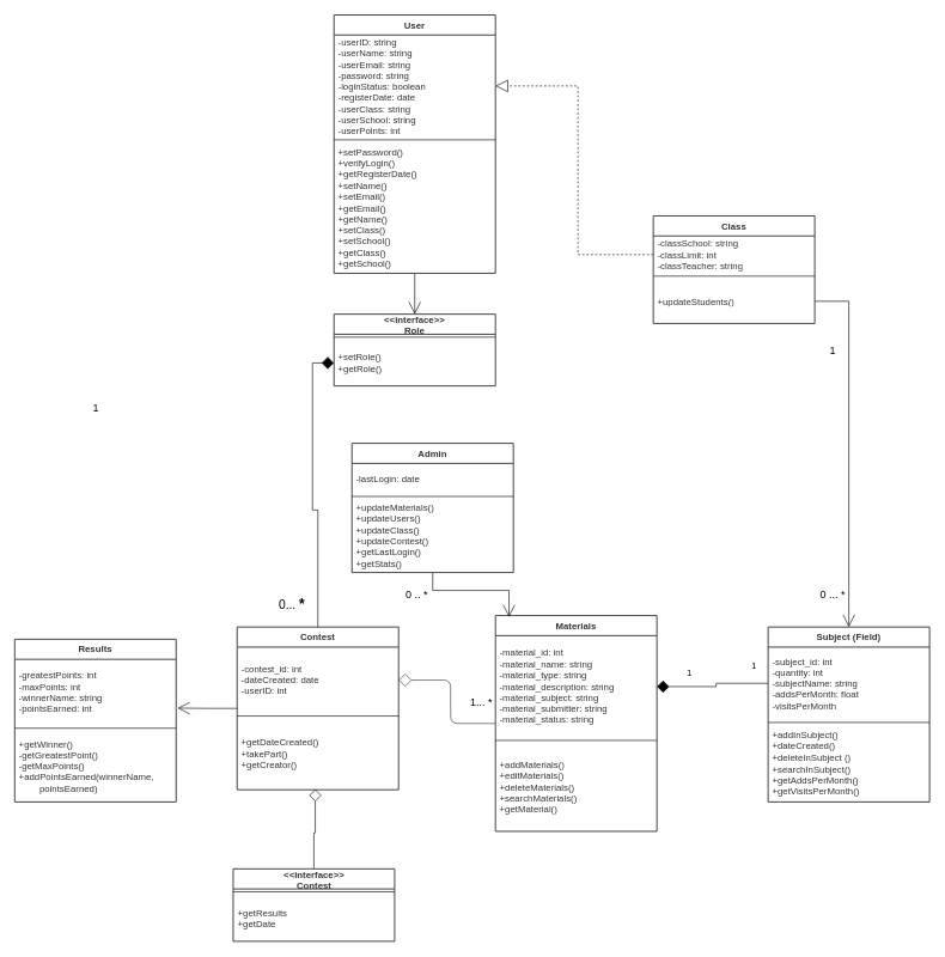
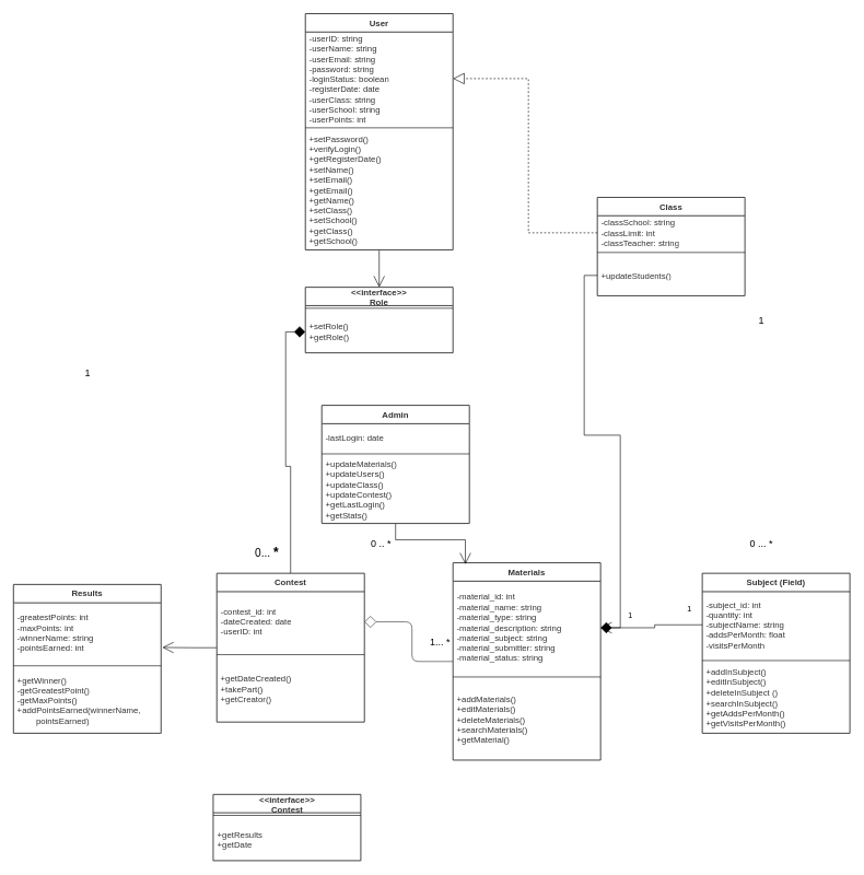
  <mxCell id="0" />
  <mxCell id="1" parent="0" />
  <mxCell id="2" value="Class" style="html=1;overflow=block;blockSpacing=1;whiteSpace=wrap;swimlane;childLayout=stackLayout;horizontal=1;horizontalStack=0;resizeParent=1;resizeParentMax=0;resizeLast=0;collapsible=0;fontStyle=0;marginBottom=0;swimlaneFillColor=#ffffff;startSize=28;whiteSpace=wrap;fontSize=13;fontColor=#333333;fontStyle=1;whiteSpace=wrap;align=center;spacing=0;strokeColor=#333333;strokeOpacity=100;strokeWidth=1.5;" vertex="1" parent="1"><mxGeometry x="910" y="300" width="225" height="150" as="geometry" /></mxCell>
  <mxCell id="3" value="-classSchool: string&lt;br&gt;-classLimit: int&amp;nbsp;&lt;br&gt;-classTeacher: string" style="part=1;html=1;whiteSpace=wrap;resizeHeight=0;strokeColor=none;fillColor=none;align=left;verticalAlign=middle;spacingLeft=4;spacingRight=4;overflow=hidden;rotatable=0;points=[[0,0.5],[1,0.5]];portConstraint=eastwest;swimlaneFillColor=#ffffff;strokeOpacity=100;whiteSpace=wrap;fontSize=13;fontColor=#333333;" vertex="1" parent="2"><mxGeometry y="28" width="225" height="52" as="geometry" /></mxCell>
  <mxCell id="4" value="" style="line;strokeWidth=1;fillColor=none;align=left;verticalAlign=middle;spacingTop=-1;spacingLeft=3;spacingRight=3;rotatable=0;labelPosition=right;points=[];portConstraint=eastwest;" vertex="1" parent="2"><mxGeometry y="80" width="225" height="8" as="geometry" /></mxCell>
  <mxCell id="5" value="+updateStudents()" style="part=1;html=1;whiteSpace=wrap;resizeHeight=0;strokeColor=none;fillColor=none;align=left;verticalAlign=middle;spacingLeft=4;spacingRight=4;overflow=hidden;rotatable=0;points=[[0,0.5],[1,0.5]];portConstraint=eastwest;swimlaneFillColor=#ffffff;strokeOpacity=100;whiteSpace=wrap;fontSize=13;fontColor=#333333;" vertex="1" parent="2"><mxGeometry y="88" width="225" height="62" as="geometry" /></mxCell>
  <mxCell id="6" value="Subject (Field)" style="html=1;overflow=block;blockSpacing=1;whiteSpace=wrap;swimlane;childLayout=stackLayout;horizontal=1;horizontalStack=0;resizeParent=1;resizeParentMax=0;resizeLast=0;collapsible=0;fontStyle=0;marginBottom=0;swimlaneFillColor=#ffffff;startSize=28;whiteSpace=wrap;fontSize=13;fontColor=#333333;fontStyle=1;whiteSpace=wrap;align=center;spacing=0;strokeColor=#333333;strokeOpacity=100;strokeWidth=1.5;" vertex="1" parent="1"><mxGeometry x="1070" y="873" width="225" height="243.75" as="geometry" /></mxCell>
  <mxCell id="7" value="-subject_id: int&lt;br&gt;-quantity: int&lt;br&gt;-subjectName: string&lt;br&gt;-addsPerMonth: float&lt;br&gt;-visitsPerMonth" style="part=1;html=1;whiteSpace=wrap;resizeHeight=0;strokeColor=none;fillColor=none;align=left;verticalAlign=middle;spacingLeft=4;spacingRight=4;overflow=hidden;rotatable=0;points=[[0,0.5],[1,0.5]];portConstraint=eastwest;swimlaneFillColor=#ffffff;strokeOpacity=100;whiteSpace=wrap;fontSize=13;fontColor=#333333;" vertex="1" parent="6"><mxGeometry y="28" width="225" height="101" as="geometry" /></mxCell>
  <mxCell id="8" value="" style="line;strokeWidth=1;fillColor=none;align=left;verticalAlign=middle;spacingTop=-1;spacingLeft=3;spacingRight=3;rotatable=0;labelPosition=right;points=[];portConstraint=eastwest;" vertex="1" parent="6"><mxGeometry y="129" width="225" height="8" as="geometry" /></mxCell>
- <mxCell id="9" value="+addInSubject()&lt;br&gt;+dateCreated()&lt;br&gt;+deleteInSubject ()&lt;br&gt;+searchInSubject()&lt;br&gt;+getAddsPerMonth()&lt;br&gt;+getVisitsPerMonth()" style="part=1;html=1;whiteSpace=wrap;resizeHeight=0;strokeColor=none;fillColor=none;align=left;verticalAlign=middle;spacingLeft=4;spacingRight=4;overflow=hidden;rotatable=0;points=[[0,0.5],[1,0.5]];portConstraint=eastwest;swimlaneFillColor=#ffffff;strokeOpacity=100;whiteSpace=wrap;fontSize=13;fontColor=#333333;" vertex="1" parent="6"><mxGeometry y="137" width="225" height="106.75" as="geometry" /></mxCell>
+ <mxCell id="9" value="+addInSubject()&lt;br&gt;+editInSubject()&lt;br&gt;+deleteInSubject ()&lt;br&gt;+searchInSubject()&lt;br&gt;+getAddsPerMonth()&lt;br&gt;+getVisitsPerMonth()" style="part=1;html=1;whiteSpace=wrap;resizeHeight=0;strokeColor=none;fillColor=none;align=left;verticalAlign=middle;spacingLeft=4;spacingRight=4;overflow=hidden;rotatable=0;points=[[0,0.5],[1,0.5]];portConstraint=eastwest;swimlaneFillColor=#ffffff;strokeOpacity=100;whiteSpace=wrap;fontSize=13;fontColor=#333333;" vertex="1" parent="6"><mxGeometry y="137" width="225" height="106.75" as="geometry" /></mxCell>
  <mxCell id="10" style="edgeStyle=orthogonalEdgeStyle;rounded=0;orthogonalLoop=1;jettySize=auto;html=1;endArrow=diamond;endFill=1;endSize=15;" edge="1" parent="1" source="12" target="35"><mxGeometry relative="1" as="geometry"><mxPoint x="160.08" y="527.44" as="targetPoint" /></mxGeometry></mxCell>
  <mxCell id="11" style="edgeStyle=orthogonalEdgeStyle;rounded=0;orthogonalLoop=1;jettySize=auto;html=1;entryX=1.009;entryY=0.739;entryDx=0;entryDy=0;entryPerimeter=0;fontSize=20;endArrow=open;endFill=0;endSize=15;strokeWidth=1;" edge="1" parent="1" source="12" target="29"><mxGeometry relative="1" as="geometry" /></mxCell>
  <mxCell id="12" value="Contest" style="html=1;overflow=block;blockSpacing=1;whiteSpace=wrap;swimlane;childLayout=stackLayout;horizontal=1;horizontalStack=0;resizeParent=1;resizeParentMax=0;resizeLast=0;collapsible=0;fontStyle=0;marginBottom=0;swimlaneFillColor=#ffffff;startSize=28;whiteSpace=wrap;fontSize=13;fontColor=#333333;fontStyle=1;whiteSpace=wrap;align=center;spacing=0;strokeColor=#333333;strokeOpacity=100;strokeWidth=1.5;" vertex="1" parent="1"><mxGeometry x="330" y="873" width="225" height="226.75" as="geometry" /></mxCell>
  <mxCell id="13" value="-contest_id: int&lt;br&gt;-dateCreated: date&lt;br&gt;-userID: int" style="part=1;html=1;whiteSpace=wrap;resizeHeight=0;strokeColor=none;fillColor=none;align=left;verticalAlign=middle;spacingLeft=4;spacingRight=4;overflow=hidden;rotatable=0;points=[[0,0.5],[1,0.5]];portConstraint=eastwest;swimlaneFillColor=#ffffff;strokeOpacity=100;whiteSpace=wrap;fontSize=13;fontColor=#333333;" vertex="1" parent="12"><mxGeometry y="28" width="225" height="92" as="geometry" /></mxCell>
  <mxCell id="14" value="" style="line;strokeWidth=1;fillColor=none;align=left;verticalAlign=middle;spacingTop=-1;spacingLeft=3;spacingRight=3;rotatable=0;labelPosition=right;points=[];portConstraint=eastwest;" vertex="1" parent="12"><mxGeometry y="120" width="225" height="8" as="geometry" /></mxCell>
  <mxCell id="15" value="+getDateCreated()&lt;br&gt;+takePart()&lt;br&gt;+getCreator()" style="part=1;html=1;whiteSpace=wrap;resizeHeight=0;strokeColor=none;fillColor=none;align=left;verticalAlign=middle;spacingLeft=4;spacingRight=4;overflow=hidden;rotatable=0;points=[[0,0.5],[1,0.5]];portConstraint=eastwest;swimlaneFillColor=#ffffff;strokeOpacity=100;whiteSpace=wrap;fontSize=13;fontColor=#333333;" vertex="1" parent="12"><mxGeometry y="128" width="225" height="98.75" as="geometry" /></mxCell>
  <mxCell id="16" style="edgeStyle=orthogonalEdgeStyle;rounded=0;orthogonalLoop=1;jettySize=auto;html=1;entryX=0.5;entryY=0;entryDx=0;entryDy=0;fontSize=20;endArrow=open;endFill=0;endSize=15;strokeWidth=1;" edge="1" parent="1" source="17" target="33"><mxGeometry relative="1" as="geometry" /></mxCell>
  <mxCell id="17" value="User" style="html=1;overflow=block;blockSpacing=1;whiteSpace=wrap;swimlane;childLayout=stackLayout;horizontal=1;horizontalStack=0;resizeParent=1;resizeParentMax=0;resizeLast=0;collapsible=0;fontStyle=0;marginBottom=0;swimlaneFillColor=#ffffff;startSize=28;whiteSpace=wrap;fontSize=13;fontColor=#333333;fontStyle=1;whiteSpace=wrap;align=center;spacing=0;strokeColor=#333333;strokeOpacity=100;strokeWidth=1.5;" vertex="1" parent="1"><mxGeometry x="465" y="20" width="225" height="360" as="geometry" /></mxCell>
  <mxCell id="18" value="-userID: string&lt;br&gt;-userName: string&lt;br&gt;-userEmail: string&lt;br&gt;-password: string&lt;br&gt;-loginStatus: boolean&lt;br&gt;-registerDate: date&lt;br&gt;-userClass: string&lt;br&gt;-userSchool: string&lt;br&gt;-userPoints: int" style="part=1;html=1;whiteSpace=wrap;resizeHeight=0;strokeColor=none;fillColor=none;align=left;verticalAlign=middle;spacingLeft=4;spacingRight=4;overflow=hidden;rotatable=0;points=[[0,0.5],[1,0.5]];portConstraint=eastwest;swimlaneFillColor=#ffffff;strokeOpacity=100;whiteSpace=wrap;fontSize=13;fontColor=#333333;" vertex="1" parent="17"><mxGeometry y="28" width="225" height="142" as="geometry" /></mxCell>
  <mxCell id="19" value="" style="line;strokeWidth=1;fillColor=none;align=left;verticalAlign=middle;spacingTop=-1;spacingLeft=3;spacingRight=3;rotatable=0;labelPosition=right;points=[];portConstraint=eastwest;" vertex="1" parent="17"><mxGeometry y="170" width="225" height="8" as="geometry" /></mxCell>
  <mxCell id="20" value="+setPassword()&lt;br&gt;+verifyLogin()&lt;br&gt;+getRegisterDate()&lt;br&gt;+setName()&lt;br&gt;+setEmail()&lt;br&gt;+getEmail()&lt;br&gt;+getName()&lt;br&gt;+setClass()&lt;br&gt;+setSchool()&lt;br&gt;+getClass()&lt;br&gt;+getSchool()" style="part=1;html=1;whiteSpace=wrap;resizeHeight=0;strokeColor=none;fillColor=none;align=left;verticalAlign=middle;spacingLeft=4;spacingRight=4;overflow=hidden;rotatable=0;points=[[0,0.5],[1,0.5]];portConstraint=eastwest;swimlaneFillColor=#ffffff;strokeOpacity=100;whiteSpace=wrap;fontSize=13;fontColor=#333333;" vertex="1" parent="17"><mxGeometry y="178" width="225" height="182" as="geometry" /></mxCell>
  <mxCell id="21" style="edgeStyle=orthogonalEdgeStyle;rounded=1;orthogonalLoop=1;jettySize=auto;html=1;entryX=1;entryY=0.5;entryDx=0;entryDy=0;startArrow=none;startFill=0;endArrow=diamond;endFill=0;endSize=16;strokeColor=#333333;strokeWidth=1;" edge="1" parent="1" source="22" target="13"><mxGeometry relative="1" as="geometry" /></mxCell>
  <mxCell id="22" value="Materials" style="html=1;overflow=block;blockSpacing=1;whiteSpace=wrap;swimlane;childLayout=stackLayout;horizontal=1;horizontalStack=0;resizeParent=1;resizeParentMax=0;resizeLast=0;collapsible=0;fontStyle=0;marginBottom=0;swimlaneFillColor=#ffffff;startSize=28;whiteSpace=wrap;fontSize=13;fontColor=#333333;fontStyle=1;whiteSpace=wrap;align=center;spacing=0;strokeColor=#333333;strokeOpacity=100;strokeWidth=1.5;" vertex="1" parent="1"><mxGeometry x="690" y="857" width="225" height="300.75" as="geometry" /></mxCell>
  <mxCell id="23" value="-material_id: int&lt;br&gt;-material_name: string&lt;br&gt;-material_type: string&lt;br&gt;-material_description: string&lt;br&gt;-material_subject: string&lt;br&gt;-material_submitter: string&lt;br&gt;-material_status: string" style="part=1;html=1;whiteSpace=wrap;resizeHeight=0;strokeColor=none;fillColor=none;align=left;verticalAlign=middle;spacingLeft=4;spacingRight=4;overflow=hidden;rotatable=0;points=[[0,0.5],[1,0.5]];portConstraint=eastwest;swimlaneFillColor=#ffffff;strokeOpacity=100;whiteSpace=wrap;fontSize=13;fontColor=#333333;" vertex="1" parent="22"><mxGeometry y="28" width="225" height="142" as="geometry" /></mxCell>
  <mxCell id="24" value="" style="line;strokeWidth=1;fillColor=none;align=left;verticalAlign=middle;spacingTop=-1;spacingLeft=3;spacingRight=3;rotatable=0;labelPosition=right;points=[];portConstraint=eastwest;" vertex="1" parent="22"><mxGeometry y="170" width="225" height="8" as="geometry" /></mxCell>
  <mxCell id="25" value="+addMaterials()&lt;br&gt;+editMaterials()&lt;br&gt;+deleteMaterials()&lt;br&gt;+searchMaterials()&lt;br&gt;+getMaterial()" style="part=1;html=1;whiteSpace=wrap;resizeHeight=0;strokeColor=none;fillColor=none;align=left;verticalAlign=middle;spacingLeft=4;spacingRight=4;overflow=hidden;rotatable=0;points=[[0,0.5],[1,0.5]];portConstraint=eastwest;swimlaneFillColor=#ffffff;strokeOpacity=100;whiteSpace=wrap;fontSize=13;fontColor=#333333;" vertex="1" parent="22"><mxGeometry y="178" width="225" height="122.75" as="geometry" /></mxCell>
  <mxCell id="26" value="&lt;font style=&quot;font-size: 15px;&quot;&gt;1&lt;/font&gt;" style="text;html=1;align=center;verticalAlign=middle;resizable=0;points=[];autosize=1;strokeColor=none;fillColor=none;" vertex="1" parent="1"><mxGeometry x="122.5" y="557" width="20" height="20" as="geometry" /></mxCell>
  <mxCell id="27" value="&lt;font style=&quot;&quot;&gt;&lt;span style=&quot;font-size: 17px;&quot;&gt;0... &lt;/span&gt;&lt;b style=&quot;&quot;&gt;&lt;font style=&quot;font-size: 20px;&quot;&gt;*&lt;/font&gt;&lt;/b&gt;&lt;/font&gt;" style="text;html=1;align=center;verticalAlign=middle;resizable=0;points=[];autosize=1;strokeColor=none;fillColor=none;fontSize=15;" vertex="1" parent="1"><mxGeometry x="381" y="827" width="50" height="30" as="geometry" /></mxCell>
  <mxCell id="28" value="Results" style="html=1;overflow=block;blockSpacing=1;whiteSpace=wrap;swimlane;childLayout=stackLayout;horizontal=1;horizontalStack=0;resizeParent=1;resizeParentMax=0;resizeLast=0;collapsible=0;fontStyle=0;marginBottom=0;swimlaneFillColor=#ffffff;startSize=28;whiteSpace=wrap;fontSize=13;fontColor=#333333;fontStyle=1;whiteSpace=wrap;align=center;spacing=0;strokeColor=#333333;strokeOpacity=100;strokeWidth=1.5;" vertex="1" parent="1"><mxGeometry x="20" y="890" width="225" height="226.75" as="geometry" /></mxCell>
  <mxCell id="29" value="-greatestPoints: int&lt;br&gt;-maxPoints: int&lt;br&gt;-winnerName: string&lt;br&gt;-pointsEarned: int" style="part=1;html=1;whiteSpace=wrap;resizeHeight=0;strokeColor=none;fillColor=none;align=left;verticalAlign=middle;spacingLeft=4;spacingRight=4;overflow=hidden;rotatable=0;points=[[0,0.5],[1,0.5]];portConstraint=eastwest;swimlaneFillColor=#ffffff;strokeOpacity=100;whiteSpace=wrap;fontSize=13;fontColor=#333333;" vertex="1" parent="28"><mxGeometry y="28" width="225" height="92" as="geometry" /></mxCell>
  <mxCell id="30" value="" style="line;strokeWidth=1;fillColor=none;align=left;verticalAlign=middle;spacingTop=-1;spacingLeft=3;spacingRight=3;rotatable=0;labelPosition=right;points=[];portConstraint=eastwest;" vertex="1" parent="28"><mxGeometry y="120" width="225" height="8" as="geometry" /></mxCell>
  <mxCell id="31" value="+getWinner()&lt;br&gt;-getGreatestPoint()&lt;br&gt;-getMaxPoints()&lt;br&gt;+addPointsEarned(winnerName,&lt;br&gt;&lt;span style=&quot;white-space: pre;&quot;&gt;&#09;&lt;/span&gt;pointsEarned)&lt;br&gt;" style="part=1;html=1;whiteSpace=wrap;resizeHeight=0;strokeColor=none;fillColor=none;align=left;verticalAlign=middle;spacingLeft=4;spacingRight=4;overflow=hidden;rotatable=0;points=[[0,0.5],[1,0.5]];portConstraint=eastwest;swimlaneFillColor=#ffffff;strokeOpacity=100;whiteSpace=wrap;fontSize=13;fontColor=#333333;" vertex="1" parent="28"><mxGeometry y="128" width="225" height="98.75" as="geometry" /></mxCell>
- <mxCell id="32" style="edgeStyle=orthogonalEdgeStyle;rounded=0;orthogonalLoop=1;jettySize=auto;html=1;entryX=0.5;entryY=0;entryDx=0;entryDy=0;fontSize=20;endArrow=open;endFill=0;endSize=15;strokeWidth=1;" edge="1" parent="1" source="5" target="6"><mxGeometry relative="1" as="geometry" /></mxCell>
+ <mxCell id="32" style="edgeStyle=orthogonalEdgeStyle;rounded=0;orthogonalLoop=1;jettySize=auto;html=1;fontSize=20;endArrow=open;endFill=0;endSize=15;strokeWidth=1;" edge="1" parent="1" source="5" target="23"><mxGeometry relative="1" as="geometry" /></mxCell>
  <mxCell id="33" value="&amp;lt;&amp;lt;interface&amp;gt;&amp;gt;&lt;br&gt;Role" style="html=1;overflow=block;blockSpacing=1;whiteSpace=wrap;swimlane;childLayout=stackLayout;horizontal=1;horizontalStack=0;resizeParent=1;resizeParentMax=0;resizeLast=0;collapsible=0;fontStyle=0;marginBottom=0;swimlaneFillColor=#ffffff;startSize=28;whiteSpace=wrap;fontSize=13;fontColor=#333333;fontStyle=1;whiteSpace=wrap;align=center;spacing=0;strokeColor=#333333;strokeOpacity=100;strokeWidth=1.5;" vertex="1" parent="1"><mxGeometry x="465" y="437" width="225" height="100" as="geometry" /></mxCell>
  <mxCell id="34" value="" style="line;strokeWidth=1;fillColor=none;align=left;verticalAlign=middle;spacingTop=-1;spacingLeft=3;spacingRight=3;rotatable=0;labelPosition=right;points=[];portConstraint=eastwest;" vertex="1" parent="33"><mxGeometry y="28" width="225" height="8" as="geometry" /></mxCell>
  <mxCell id="35" value="+setRole()&lt;br&gt;+getRole()" style="part=1;html=1;whiteSpace=wrap;resizeHeight=0;strokeColor=none;fillColor=none;align=left;verticalAlign=middle;spacingLeft=4;spacingRight=4;overflow=hidden;rotatable=0;points=[[0,0.5],[1,0.5]];portConstraint=eastwest;swimlaneFillColor=#ffffff;strokeOpacity=100;whiteSpace=wrap;fontSize=13;fontColor=#333333;" vertex="1" parent="33"><mxGeometry y="36" width="225" height="64" as="geometry" /></mxCell>
  <mxCell id="36" style="edgeStyle=orthogonalEdgeStyle;rounded=0;orthogonalLoop=1;jettySize=auto;html=1;entryX=0.084;entryY=0.007;entryDx=0;entryDy=0;entryPerimeter=0;fontSize=20;endArrow=open;endFill=0;endSize=15;strokeWidth=1;" edge="1" parent="1" source="37" target="22"><mxGeometry relative="1" as="geometry" /></mxCell>
  <mxCell id="37" value="Admin" style="html=1;overflow=block;blockSpacing=1;whiteSpace=wrap;swimlane;childLayout=stackLayout;horizontal=1;horizontalStack=0;resizeParent=1;resizeParentMax=0;resizeLast=0;collapsible=0;fontStyle=0;marginBottom=0;swimlaneFillColor=#ffffff;startSize=28;whiteSpace=wrap;fontSize=13;fontColor=#333333;fontStyle=1;whiteSpace=wrap;align=center;spacing=0;strokeColor=#333333;strokeOpacity=100;strokeWidth=1.5;" vertex="1" parent="1"><mxGeometry x="490" y="617" width="225" height="180" as="geometry" /></mxCell>
  <mxCell id="38" value="-lastLogin: date" style="part=1;html=1;whiteSpace=wrap;resizeHeight=0;strokeColor=none;fillColor=none;align=left;verticalAlign=middle;spacingLeft=4;spacingRight=4;overflow=hidden;rotatable=0;points=[[0,0.5],[1,0.5]];portConstraint=eastwest;swimlaneFillColor=#ffffff;strokeOpacity=100;whiteSpace=wrap;fontSize=13;fontColor=#333333;" vertex="1" parent="37"><mxGeometry y="28" width="225" height="42" as="geometry" /></mxCell>
  <mxCell id="39" value="" style="line;strokeWidth=1;fillColor=none;align=left;verticalAlign=middle;spacingTop=-1;spacingLeft=3;spacingRight=3;rotatable=0;labelPosition=right;points=[];portConstraint=eastwest;" vertex="1" parent="37"><mxGeometry y="70" width="225" height="8" as="geometry" /></mxCell>
  <mxCell id="40" value="+updateMaterials()&lt;br&gt;+updateUsers()&lt;br&gt;+updateClass()&lt;br&gt;+updateContest()&lt;br&gt;+getLastLogin()&lt;br&gt;+getStats()" style="part=1;html=1;whiteSpace=wrap;resizeHeight=0;strokeColor=none;fillColor=none;align=left;verticalAlign=middle;spacingLeft=4;spacingRight=4;overflow=hidden;rotatable=0;points=[[0,0.5],[1,0.5]];portConstraint=eastwest;swimlaneFillColor=#ffffff;strokeOpacity=100;whiteSpace=wrap;fontSize=13;fontColor=#333333;" vertex="1" parent="37"><mxGeometry y="78" width="225" height="102" as="geometry" /></mxCell>
  <mxCell id="41" style="edgeStyle=orthogonalEdgeStyle;rounded=0;orthogonalLoop=1;jettySize=auto;html=1;fontSize=20;endArrow=block;endFill=0;endSize=15;strokeWidth=1;dashed=1;" edge="1" parent="1" source="3" target="18"><mxGeometry relative="1" as="geometry" /></mxCell>
  <mxCell id="42" style="edgeStyle=orthogonalEdgeStyle;rounded=0;orthogonalLoop=1;jettySize=auto;html=1;fontSize=20;endArrow=diamond;endFill=1;endSize=15;strokeWidth=1;" edge="1" parent="1" source="7" target="23"><mxGeometry relative="1" as="geometry" /></mxCell>
- <mxCell id="43" style="edgeStyle=orthogonalEdgeStyle;rounded=0;orthogonalLoop=1;jettySize=auto;html=1;entryX=0.484;entryY=0.992;entryDx=0;entryDy=0;entryPerimeter=0;fontSize=20;endArrow=diamond;endFill=0;endSize=15;strokeWidth=1;" edge="1" parent="1" source="44" target="15"><mxGeometry relative="1" as="geometry" /></mxCell>
  <mxCell id="44" value="&amp;lt;&amp;lt;interface&amp;gt;&amp;gt;&lt;br&gt;Contest" style="html=1;overflow=block;blockSpacing=1;whiteSpace=wrap;swimlane;childLayout=stackLayout;horizontal=1;horizontalStack=0;resizeParent=1;resizeParentMax=0;resizeLast=0;collapsible=0;fontStyle=0;marginBottom=0;swimlaneFillColor=#ffffff;startSize=28;whiteSpace=wrap;fontSize=13;fontColor=#333333;fontStyle=1;whiteSpace=wrap;align=center;spacing=0;strokeColor=#333333;strokeOpacity=100;strokeWidth=1.5;" vertex="1" parent="1"><mxGeometry x="324.5" y="1210" width="225" height="101" as="geometry" /></mxCell>
  <mxCell id="45" value="" style="line;strokeWidth=1;fillColor=none;align=left;verticalAlign=middle;spacingTop=-1;spacingLeft=3;spacingRight=3;rotatable=0;labelPosition=right;points=[];portConstraint=eastwest;" vertex="1" parent="44"><mxGeometry y="28" width="225" height="8" as="geometry" /></mxCell>
  <mxCell id="46" value="+getResults&lt;br&gt;+getDate" style="part=1;html=1;whiteSpace=wrap;resizeHeight=0;strokeColor=none;fillColor=none;align=left;verticalAlign=middle;spacingLeft=4;spacingRight=4;overflow=hidden;rotatable=0;points=[[0,0.5],[1,0.5]];portConstraint=eastwest;swimlaneFillColor=#ffffff;strokeOpacity=100;whiteSpace=wrap;fontSize=13;fontColor=#333333;" vertex="1" parent="44"><mxGeometry y="36" width="225" height="65" as="geometry" /></mxCell>
  <mxCell id="47" value="1" style="text;html=1;align=center;verticalAlign=middle;resizable=0;points=[];autosize=1;strokeColor=none;fillColor=none;" vertex="1" parent="1"><mxGeometry x="1040" y="917" width="20" height="20" as="geometry" /></mxCell>
  <mxCell id="48" value="1" style="text;html=1;align=center;verticalAlign=middle;resizable=0;points=[];autosize=1;strokeColor=none;fillColor=none;" vertex="1" parent="1"><mxGeometry x="950" y="927" width="20" height="20" as="geometry" /></mxCell>
  <mxCell id="49" value="&lt;font style=&quot;font-size: 15px;&quot;&gt;1&lt;/font&gt;" style="text;html=1;align=center;verticalAlign=middle;resizable=0;points=[];autosize=1;strokeColor=none;fillColor=none;" vertex="1" parent="1"><mxGeometry x="1150" y="477" width="20" height="20" as="geometry" /></mxCell>
  <mxCell id="50" value="&lt;font style=&quot;font-size: 15px;&quot;&gt;0 ... *&lt;/font&gt;" style="text;html=1;align=center;verticalAlign=middle;resizable=0;points=[];autosize=1;strokeColor=none;fillColor=none;" vertex="1" parent="1"><mxGeometry x="1135" y="817" width="50" height="20" as="geometry" /></mxCell>
  <mxCell id="51" value="0 .. *" style="text;html=1;align=center;verticalAlign=middle;resizable=0;points=[];autosize=1;strokeColor=none;fillColor=none;fontSize=15;" vertex="1" parent="1"><mxGeometry x="555" y="817" width="50" height="20" as="geometry" /></mxCell>
  <mxCell id="52" value="1... *" style="text;html=1;align=center;verticalAlign=middle;resizable=0;points=[];autosize=1;strokeColor=none;fillColor=none;fontSize=15;" vertex="1" parent="1"><mxGeometry x="645" y="967" width="50" height="20" as="geometry" /></mxCell>
